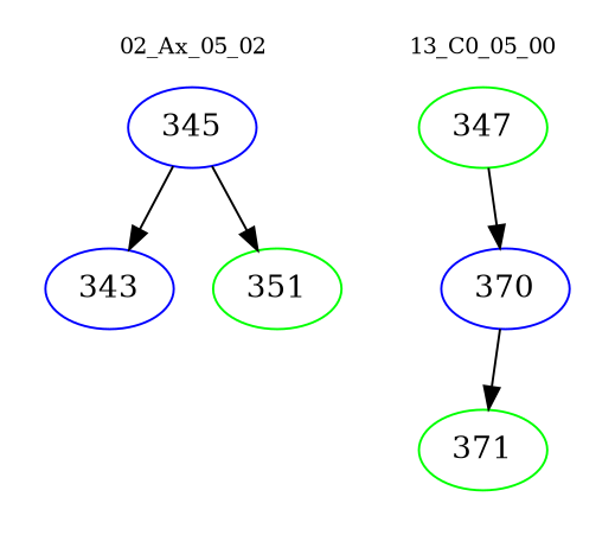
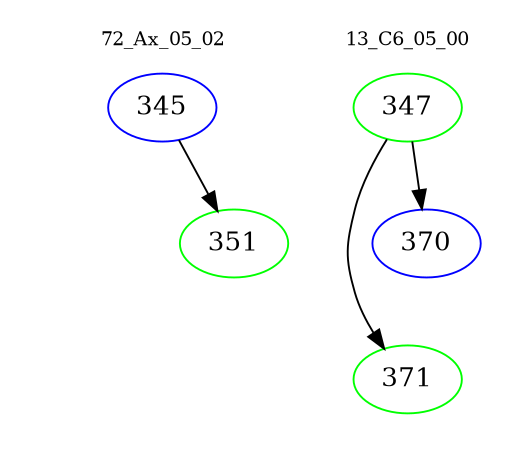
  digraph {
    node [color=blue]
    edge [color=black]
    n1 [label=345]
-   n2 [label=343]
    n3 [color=green label=351]
    n4 [color=green label=347]
    n5 [color=green label=371]
    n6 [label=370]
    subgraph cluster_1 {
      color=white
      fontsize=10
-     label="02_Ax_05_02"
+     label="72_Ax_05_02"
      n1
-     n2
      n3
    }
    subgraph cluster_2 {
      color=white
      fontsize=10
-     label="13_C0_05_00"
+     label="13_C6_05_00"
      n4
      n5
      n6
    }
-   n1 -> n2
    n1 -> n3
-   n6 -> n5
+   n4 -> n5
    n4 -> n6
  }
